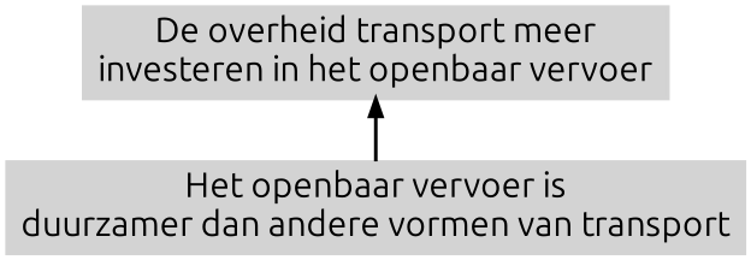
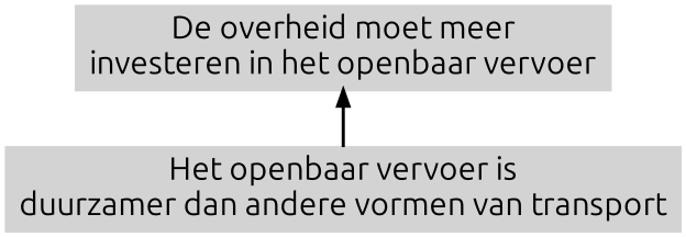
  digraph {
    rankdir=BT
    node [color=lightgrey fixedsize=false fontcolor=black fontname=Ubuntu fontsize=20 penwidth=2 shape=rect style=filled]
    n1 [label="Het openbaar vervoer is\nduurzamer dan andere vormen van transport"]
-   n2 [label="De overheid transport meer\ninvesteren in het openbaar vervoer"]
+   n2 [label="De overheid moet meer\ninvesteren in het openbaar vervoer"]
    n1 -> n2 [fontcolor=black fontname=Ubuntu fontsize=16 penwidth=2]
  }
